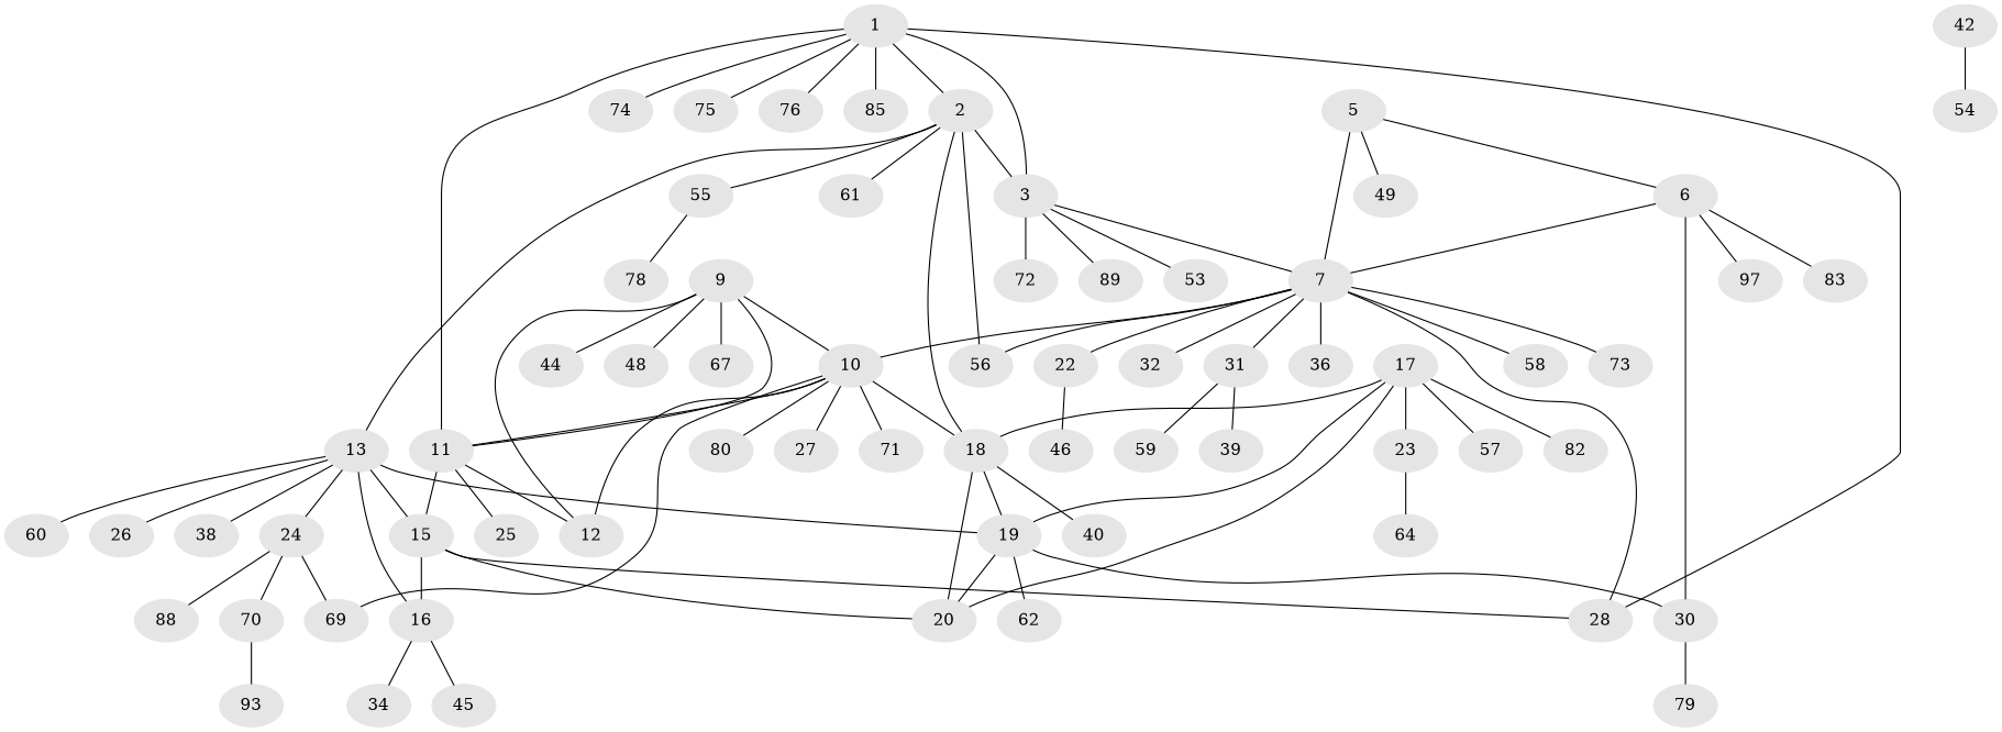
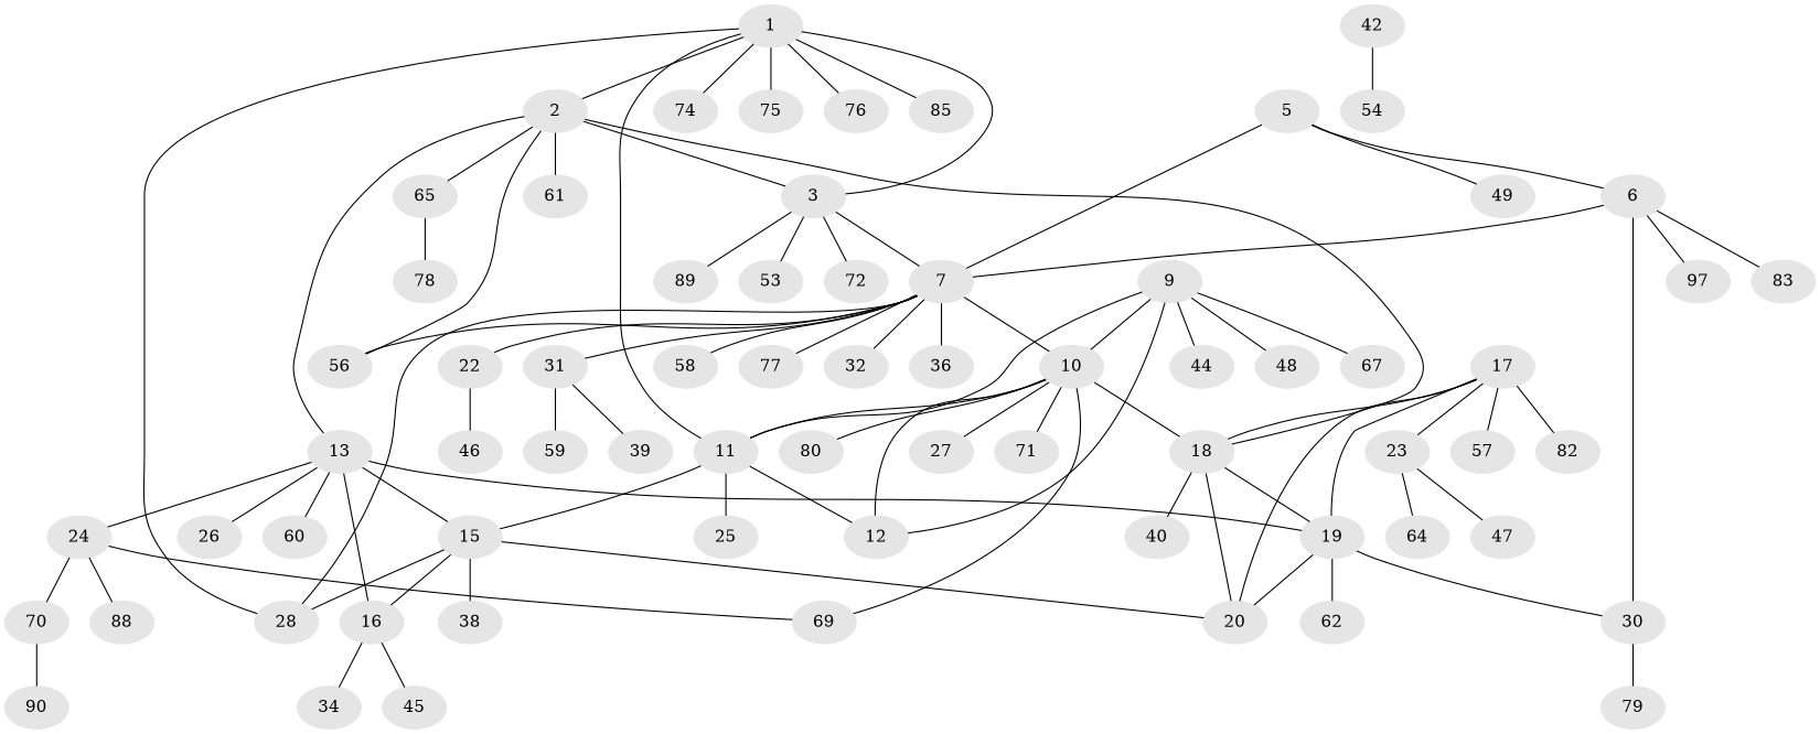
  graph {
    node [color=gray90 style=filled]
    1 [super="+73"]
    2 [super="+84"]
    3 [super="+4"]
    11
    28 [super="+65"]
    74
    75
    76 [super="+86"]
    85
    13 [super="+14"]
    18 [super="+66"]
-   55 [super="+68"]
+   55 [super="+68" label=65]
    56
    61
    7 [super="+8"]
    53
    72
    89
    15 [super="+21"]
    12 [super="+41"]
    25
    19 [super="+29"]
    16
    24 [super="+63"]
    26
    38
    60
    20
    40
    78
    10 [super="+50"]
    22
    31 [super="+87"]
    32 [super="+51"]
    36
    58
-   77 [label=73]
+   77
    6 [super="+35"]
    n39 [label=97]
    83
    30 [super="+43"]
    5
    49
    62
    27
    69
    71
    80
    46
    39
    59
    42
    54
    9 [super="+52"]
    44
    48
    67
    34
    45
    70
    88
    17 [super="+81"]
    23 [super="+33"]
    57
    82
+   47
    64
    79
-   90 [label=93]
+   90
    1 -- 2
    1 -- 3 [weight=2]
    1 -- 11
    1 -- 28
    1 -- 74
    1 -- 75
    1 -- 76
    1 -- 85
    2 -- 3 [weight=2]
    2 -- 13
    2 -- 18
    2 -- 55
    2 -- 56
    2 -- 61
    3 -- 7
    3 -- 53
    3 -- 72
    3 -- 89
    11 -- 15
    11 -- 12
    11 -- 25
    13 -- 15 [weight=2]
    13 -- 19
    13 -- 16 [weight=2]
    13 -- 24
    13 -- 26
-   13 -- 38
+   15 -- 38
    13 -- 60
    18 -- 19
    18 -- 20
    18 -- 40
    55 -- 78
    7 -- 28
    7 -- 56
    7 -- 10
    7 -- 22
    7 -- 31
    7 -- 32
    7 -- 36
    7 -- 58
    7 -- 77
    15 -- 28
    15 -- 16
    15 -- 20
    19 -- 20
    19 -- 30
    19 -- 62
    16 -- 34
    16 -- 45
    24 -- 69
    24 -- 70
    24 -- 88
    10 -- 11
    10 -- 18
    10 -- 12
    10 -- 27
    10 -- 69
    10 -- 71
    10 -- 80
    22 -- 46
    31 -- 39
    31 -- 59
    6 -- 7 [weight=2]
    6 -- n39
    6 -- 83
    6 -- 30 [weight=2]
    30 -- 79
    5 -- 7 [weight=2]
    5 -- 6
    5 -- 49
    42 -- 54
    9 -- 11
    9 -- 12
    9 -- 10
    9 -- 44
    9 -- 48
    9 -- 67
    70 -- 90
    17 -- 18
    17 -- 19
    17 -- 20
    17 -- 23
    17 -- 57
    17 -- 82
+   23 -- 47
    23 -- 64
  }
